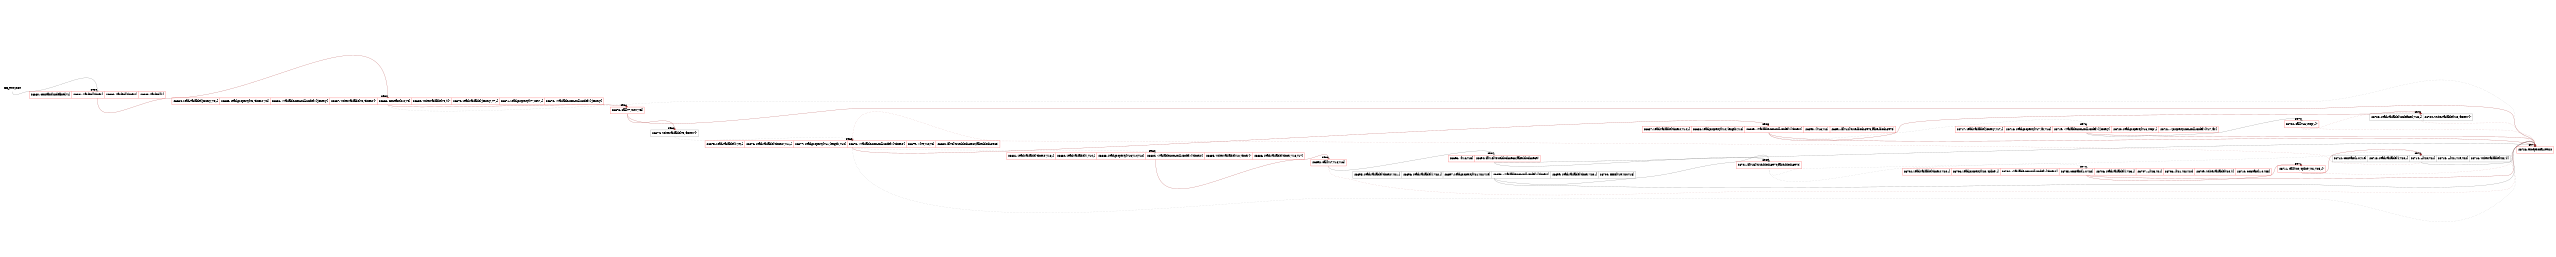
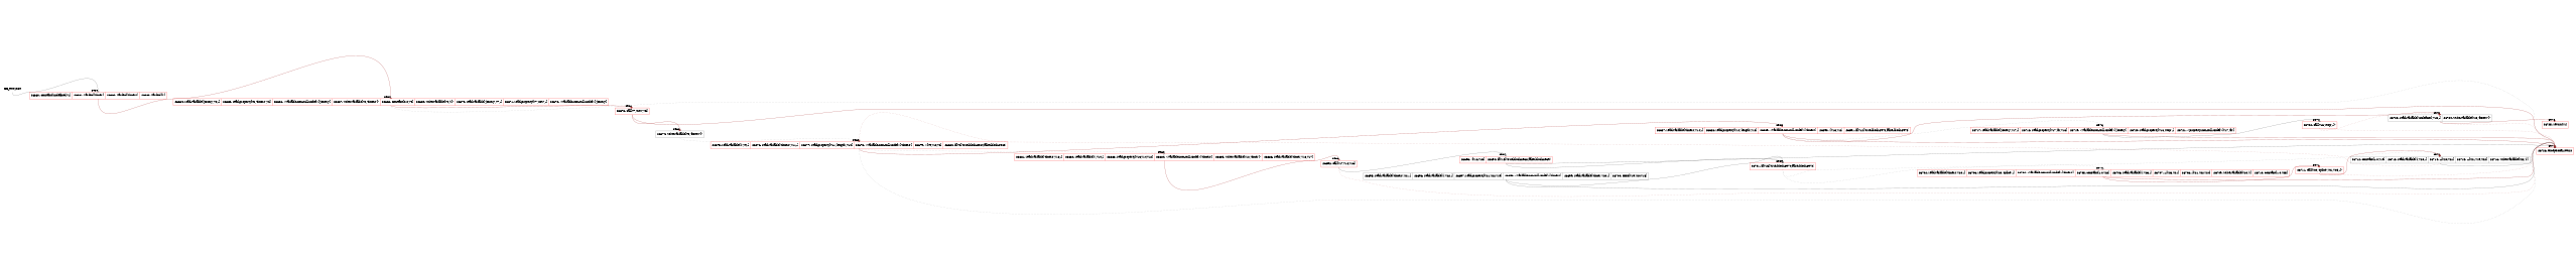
  digraph {
    rankdir=LR
    node [color=red shape=record]
    edge [arrowhead=tee color=brown headport=n style=solid tailport=s]
    n1 [color=gray40 label=BB_entry550 shape=none]
    n2 [label="{26660: constant[undefined,v1]|26661: vardecl['timer']|26662: vardecl['timers']|26663: vardecl['i']}"]
    n3 [label="{26664: read-variable['jQuery',v3,-]|26665: read-property[v3,'timers',v2]|26666: \<variable-non-null-undef\>['jQuery']|26667: write-variable[v2,'timers']*|26668: constant[0.0,v4]|26669: write-variable[v4,'i']*|26670: read-variable['jQuery',v7,-]|26671: read-property[v7,'now',-]|26672: \<variable-non-null-undef\>['jQuery']}"]
    n4 [label="{26673: call[v7,'now',v5]}"]
    n5 [label="{26726: exceptional-return}"]
    n6 [color=gray40 label="{26674: write-variable[v5,'fxNow']*}"]
    n7 [label="{26675: read-variable['i',v9,-]|26676: read-variable['timers',v11,-]|26677: read-property[v11,'length',v10]|26678: \<variable-non-null-undef\>['timers']|26679: \<[v9,v10,v8]|26680: if[v8](true-block:8964,false-block:8965)}"]
    n8 [label="{26681: read-variable['timers',v13,-]|26682: read-variable['i',v14,-]|26683: read-property[v13,v14,v12]|26684: \<variable-non-null-undef\>['timers']|26685: write-variable[v12,'timer']*|26686: read-variable['timer',v18,v17]}"]
    n9 [label="{26687: read-variable['timers',v14,-]|26688: read-property[v14,'length',v13]|26689: \<variable-non-null-undef\>['timers']|26690: ![v13,v12]|26691: if[v12](true-block:8973,false-block:8975)}"]
    n10 [label="{26692: call[v17,v18,v16]}"]
    n11 [label="{26717: read-variable['jQuery',v17,-]|26718: read-property[v17,'fx',v16]|26719: \<variable-non-null-undef\>['jQuery']|26720: read-property[v16,'stop',-]|26721: \<property-non-null-undef\>[v17,'fx']}"]
    n12 [color=gray40 label="{26723: read-variable['undefined',v15,-]|26724: write-variable[v15,'fxNow']*}"]
    n13 [label="{26693: ![v16,v15]|26694: if[v15](true-block:8968,false-block:8969)}"]
    n14 [label="{26722: call[v16,'stop',-]*}"]
+   n15 [label="{26725: return[v1]}"]
    n16 [label="{26701: if[v15](true-block:8970,false-block:8972)}"]
    n17 [label="{26702: read-variable['timers',v20,-]|26703: read-property[v20,'splice',-]|26704: \<variable-non-null-undef\>['timers']|26705: constant[1.0,v22]|26706: read-variable['i',v23,-]|26707: +[v23,v21]|26708: -[v21,v22,v24]|26709: write-variable[v24,'i']|26710: constant[1.0,v25]}"]
    n18 [color=gray40 label="{26712: constant[1.0,v19]|26713: read-variable['i',v20,-]|26714: +[v20,v21]|26715: +[v21,v19,v22]|26716: write-variable[v22,'i']}"]
    n19 [color=gray40 label="{26695: read-variable['timers',v21,-]|26696: read-variable['i',v22,-]|26697: read-property[v21,v22,v19]|26698: \<variable-non-null-undef\>['timers']|26699: read-variable['timer',v20,-]|26700: ===[v19,v20,v15]}"]
    n20 [label="{26711: call[v20,'splice',v21,v25,-]*}"]
    n1 -> n2 [color=gray40 headlabel="    8959"]
    n2 -> n3 [headlabel="      8960"]
    n3 -> n4 [arrowhead=box headlabel="      8961"]
    n3 -> n5 [color=gray40 headlabel="      8977" style=dotted]
    n4 -> n5 [arrowhead=vee]
    n4 -> n6 [arrowhead=box headlabel="      8962"]
    n6 -> n7 [color=gray40 headlabel="      8963" style=dotted]
    n7 -> n5 [color=gray40 style=dotted]
    n7 -> n8 [color=gray40 headlabel="      8964" style=dotted]
    n7 -> n9 [arrowhead=vee headlabel="      8965"]
    n8 -> n10 [headlabel="      8966"]
    n9 -> n5
    n9 -> n11 [arrowhead=vee color=gray40 headlabel="      8973" style=dotted]
    n9 -> n12 [headlabel="      8975"]
    n10 -> n5 [arrowhead=box style=dotted]
    n10 -> n13 [arrowhead=vee color=gray40 headlabel="      8967"]
    n11 -> n5 [arrowhead=box]
    n11 -> n14 [color=gray40 headlabel="      8974"]
    n12 -> n5 [style=dotted]
+   n12 -> n15 [headlabel="      8976"]
    n13 -> n5 [color=gray40]
    n13 -> n16 [arrowhead=vee color=gray40 headlabel="      8969"]
    n14 -> n5 [arrowhead=box style=dotted]
    n14 -> n12 [arrowhead=box style=dotted]
    n16 -> n17 [color=gray40 headlabel="      8970" style=dotted]
    n16 -> n18 [arrowhead=box color=gray40 headlabel="      8972" style=dotted]
    n17 -> n5
    n17 -> n20 [arrowhead=box headlabel="      8971"]
    n18 -> n5 [color=gray40]
    n18 -> n7 [arrowhead=vee style=dotted]
    n19 -> n5 [color=gray40]
    n19 -> n16 [arrowhead=box color=gray40]
    n20 -> n5 [arrowhead=box style=dotted]
    n20 -> n18 [arrowhead=box]
  }
